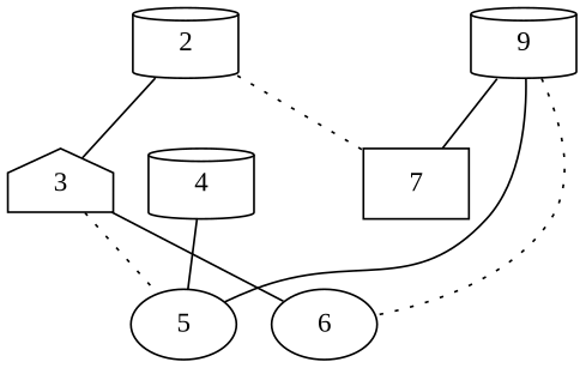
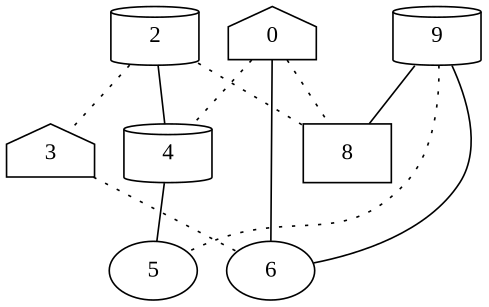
  graph {
    fontname="Liberation Serif"
    node [fontname="Liberation Serif" shape=cylinder]
    edge [fontname="Liberation Serif"]
+   n1 [label=0 shape=house]
    n2 [label=4]
    n3 [label=6 shape=ellipse]
-   n4 [label=7 shape=box]
+   n4 [label=8 shape=box]
    n5 [label=5 shape=ellipse]
    n6 [label=9]
    n7 [label=2]
    n8 [label=3 shape=house]
+   n1 -- n2 [style=dotted]
+   n1 -- n3
+   n1 -- n4 [style=dotted]
    n2 -- n5
-   n6 -- n3 [style=dotted]
+   n6 -- n3
    n6 -- n4
-   n6 -- n5 [style=solid]
+   n6 -- n5 [style=dotted]
+   n7 -- n2
    n7 -- n4 [style=dotted]
-   n7 -- n8
-   n8 -- n3 [style=solid]
-   n8 -- n5 [style=dotted]
+   n7 -- n8 [style=dotted]
+   n8 -- n3 [style=dotted]
  }
